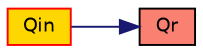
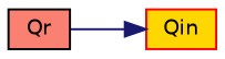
  digraph {
    rankdir=LR
    node [fontname=Helvetica fontsize=10 shape=record style=filled]
    n1 [color=black fillcolor=salmon fontcolor=black height=0.2 label=Qr width=0.4]
    n2 [color=red height=0.2 label=Qin width=0.4 fillcolor=gold]
-   n2 -> n1 [color=midnightblue fontname=Helvetica fontsize=10 labelfontname=Helvetica labelfontsize=10 style=solid]
+   n1 -> n2 [color=midnightblue fontname=Helvetica fontsize=10 labelfontname=Helvetica labelfontsize=10 style=solid]
  }
